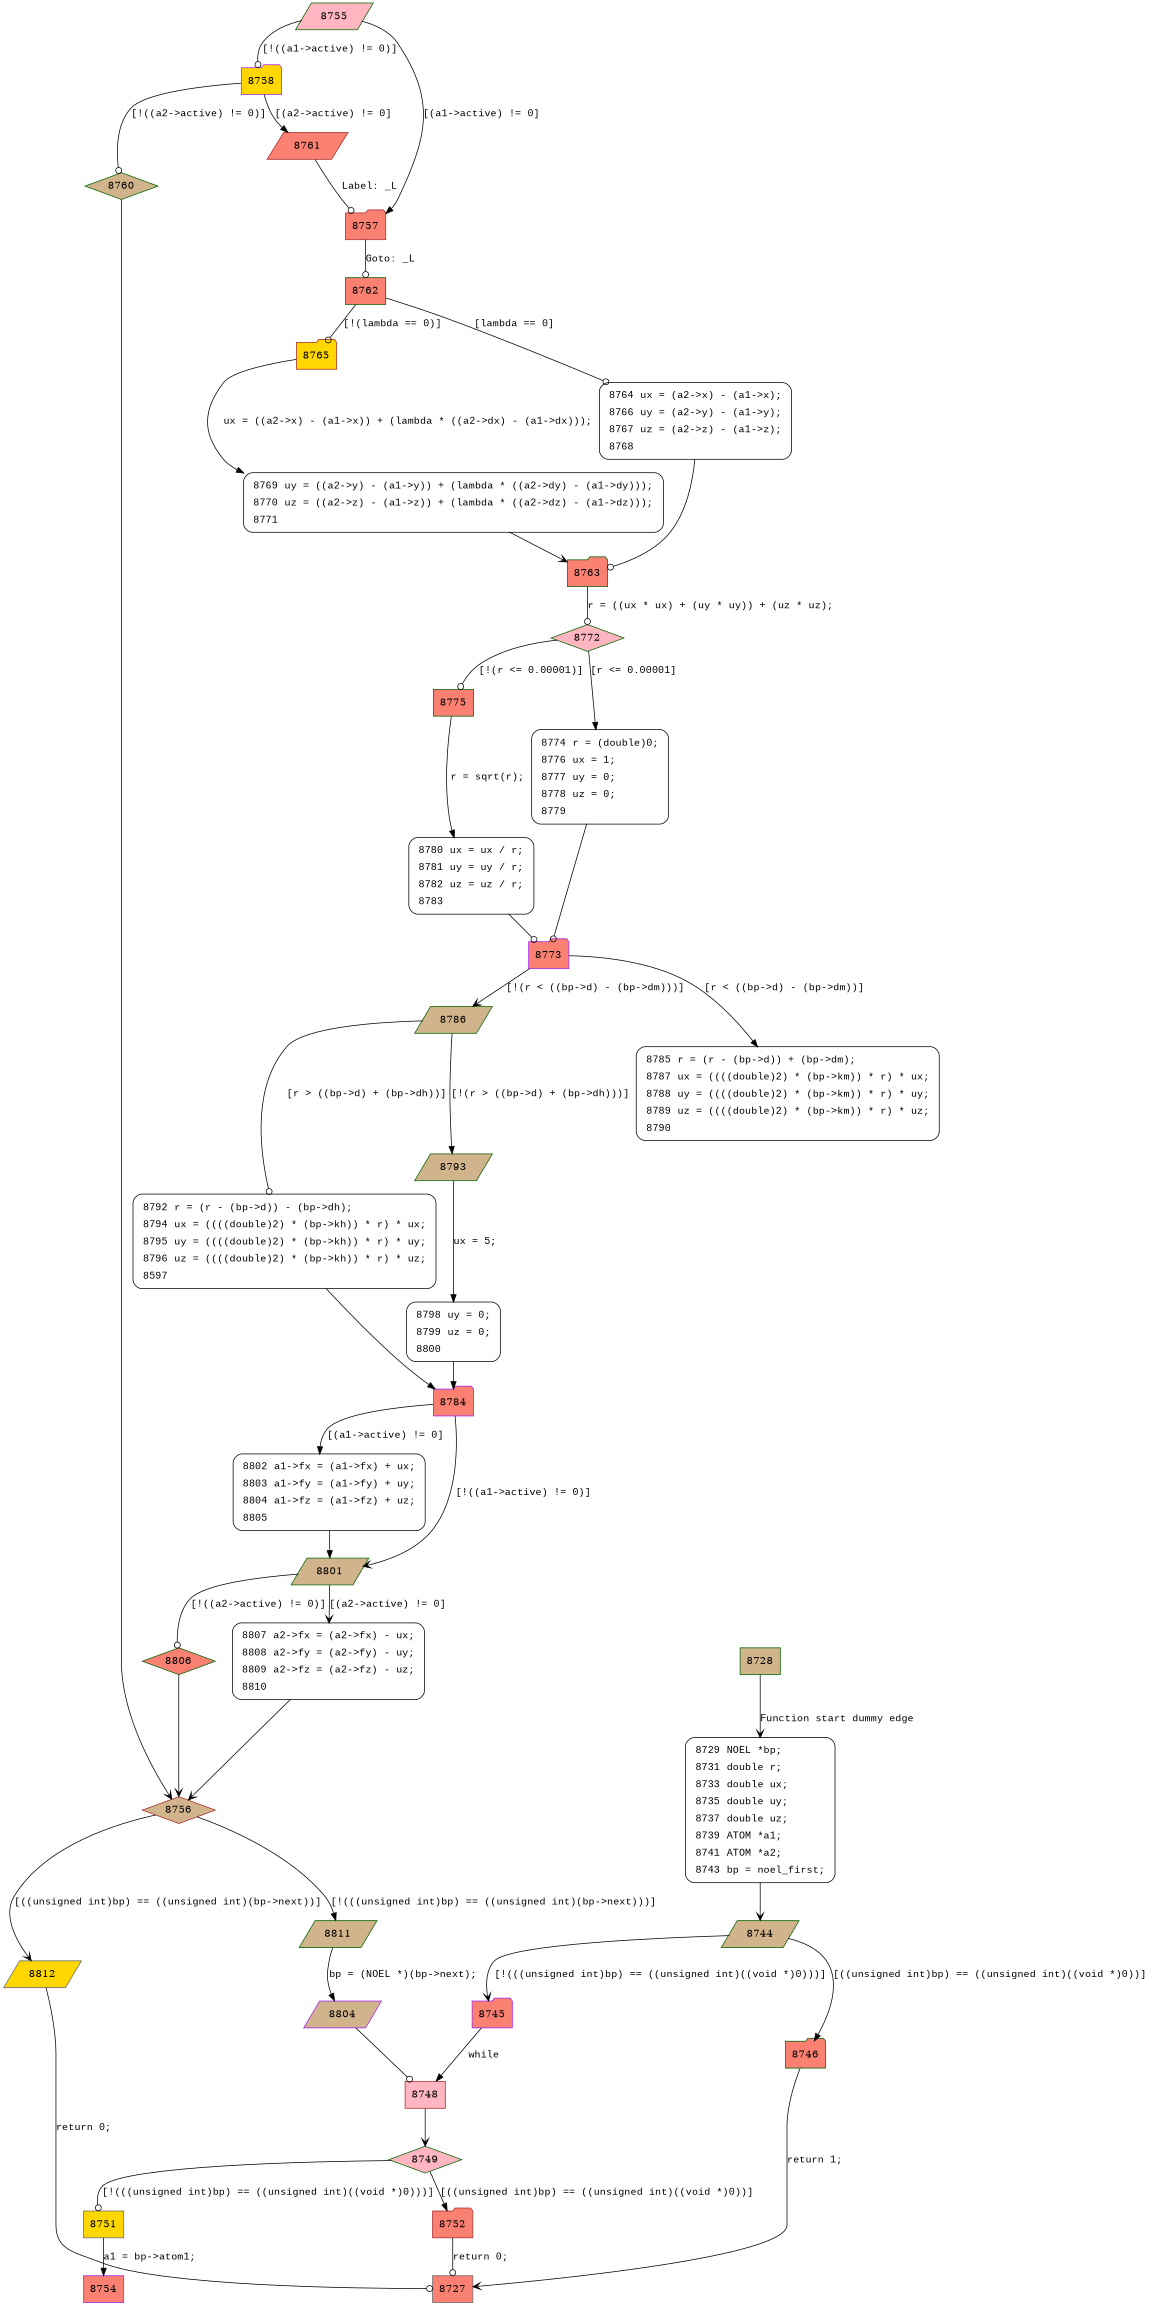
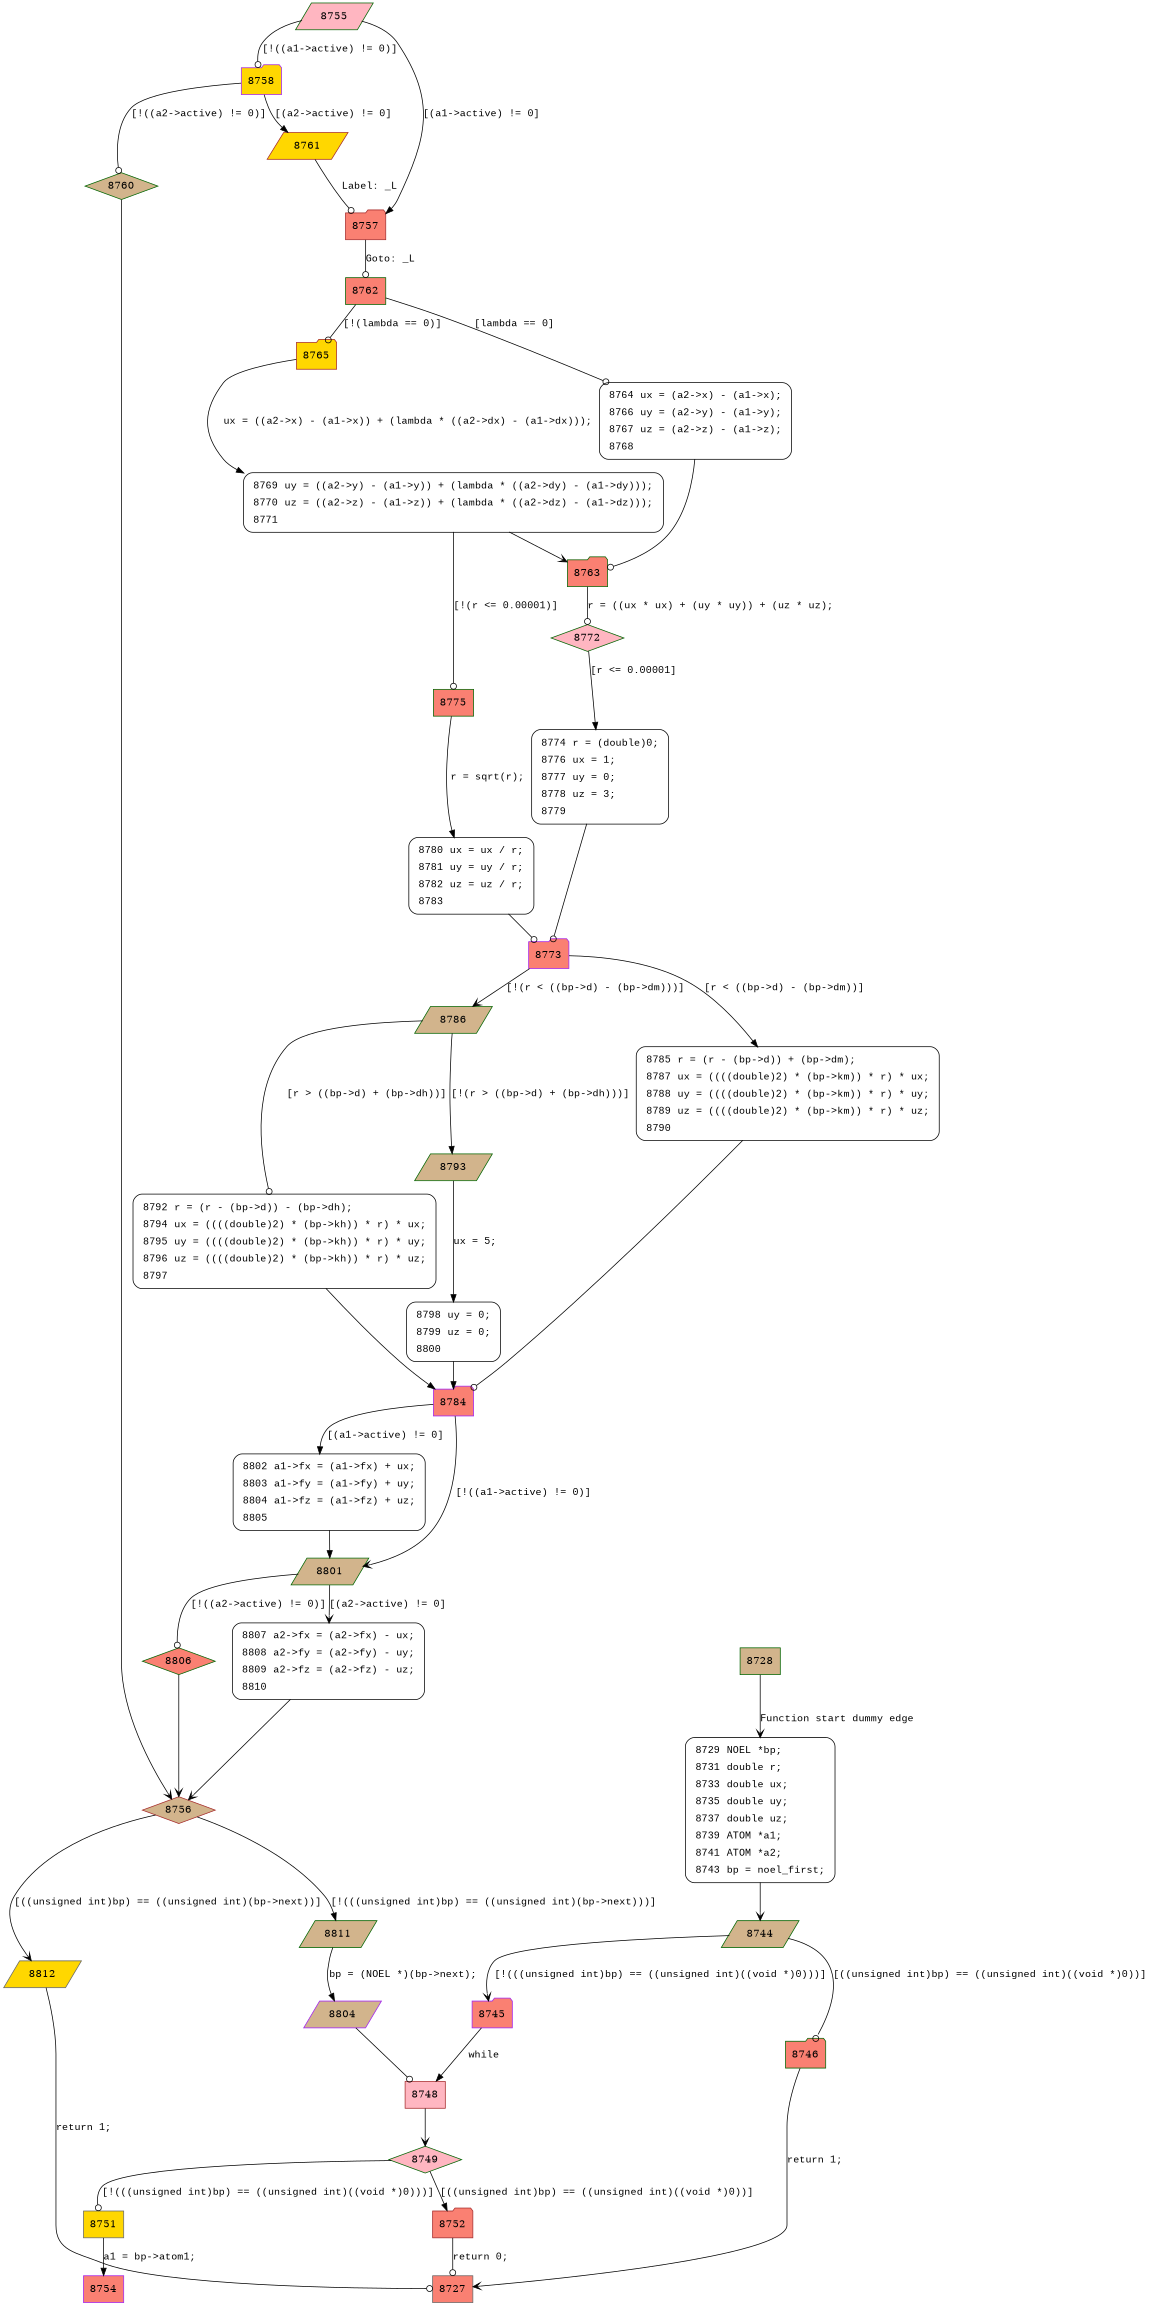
  digraph {
    node [color=darkgreen fillcolor=salmon shape=Mrecord style=filled]
    edge [arrowhead=normal fontname="Courier New"]
    8728 [fillcolor=tan shape=box]
    n2 [fillcolor=white fontname="Courier New" label=<<table border="0" cellborder="0" cellpadding="3" bgcolor="white"><tr><td align="right">8729</td><td align="left">NOEL *bp;</td></tr><tr><td align="right">8731</td><td align="left">double r;</td></tr><tr><td align="right">8733</td><td align="left">double ux;</td></tr><tr><td align="right">8735</td><td align="left">double uy;</td></tr><tr><td align="right">8737</td><td align="left">double uz;</td></tr><tr><td align="right">8739</td><td align="left">ATOM *a1;</td></tr><tr><td align="right">8741</td><td align="left">ATOM *a2;</td></tr><tr><td align="right">8743</td><td align="left">bp = noel_first;</td></tr></table>> penwidth=1 style="filled,bold" color=""]
    8744 [fillcolor=tan shape=parallelogram]
    8745 [color=purple shape=folder]
    8746 [shape=folder]
    8748 [color=brown fillcolor=lightpink shape=box]
    8727 [color=gray40 shape=box]
    8749 [fillcolor=lightpink shape=diamond]
    8751 [color=gray40 fillcolor=gold shape=box]
    8752 [color=brown shape=folder]
    8754 [color=purple shape=box]
    8755 [fillcolor=lightpink shape=parallelogram]
    8758 [color=purple fillcolor=gold shape=folder]
    8757 [color=brown shape=folder]
    8760 [fillcolor=tan shape=diamond]
-   8761 [color=brown shape=parallelogram]
+   8761 [color=brown fillcolor=gold shape=parallelogram]
    8762 [shape=box]
    8756 [color=brown fillcolor=tan shape=diamond]
    8765 [color=brown fillcolor=gold shape=folder]
    n20 [fillcolor=white fontname="Courier New" label=<<table border="0" cellborder="0" cellpadding="3" bgcolor="white"><tr><td align="right">8764</td><td align="left">ux = (a2-&gt;x) - (a1-&gt;x);</td></tr><tr><td align="right">8766</td><td align="left">uy = (a2-&gt;y) - (a1-&gt;y);</td></tr><tr><td align="right">8767</td><td align="left">uz = (a2-&gt;z) - (a1-&gt;z);</td></tr><tr><td align="right">8768</td><td align="left"></td></tr></table>> penwidth=1 style="filled,bold" color=""]
    n21 [fillcolor=white fontname="Courier New" label=<<table border="0" cellborder="0" cellpadding="3" bgcolor="white"><tr><td align="right">8769</td><td align="left">uy = ((a2-&gt;y) - (a1-&gt;y)) + (lambda * ((a2-&gt;dy) - (a1-&gt;dy)));</td></tr><tr><td align="right">8770</td><td align="left">uz = ((a2-&gt;z) - (a1-&gt;z)) + (lambda * ((a2-&gt;dz) - (a1-&gt;dz)));</td></tr><tr><td align="right">8771</td><td align="left"></td></tr></table>> penwidth=1 style="filled,bold" color=""]
    8763 [shape=folder]
    8772 [fillcolor=lightpink shape=diamond]
    8775 [shape=box]
-   n25 [fillcolor=white fontname="Courier New" label=<<table border="0" cellborder="0" cellpadding="3" bgcolor="white"><tr><td align="right">8774</td><td align="left">r = (double)0;</td></tr><tr><td align="right">8776</td><td align="left">ux = 1;</td></tr><tr><td align="right">8777</td><td align="left">uy = 0;</td></tr><tr><td align="right">8778</td><td align="left">uz = 0;</td></tr><tr><td align="right">8779</td><td align="left"></td></tr></table>> penwidth=1 style="filled,bold" color=""]
+   n25 [fillcolor=white fontname="Courier New" label=<<table border="0" cellborder="0" cellpadding="3" bgcolor="white"><tr><td align="right">8774</td><td align="left">r = (double)0;</td></tr><tr><td align="right">8776</td><td align="left">ux = 1;</td></tr><tr><td align="right">8777</td><td align="left">uy = 0;</td></tr><tr><td align="right">8778</td><td align="left">uz = 3;</td></tr><tr><td align="right">8779</td><td align="left"></td></tr></table>> penwidth=1 style="filled,bold" color=""]
    n26 [fillcolor=white fontname="Courier New" label=<<table border="0" cellborder="0" cellpadding="3" bgcolor="white"><tr><td align="right">8780</td><td align="left">ux = ux / r;</td></tr><tr><td align="right">8781</td><td align="left">uy = uy / r;</td></tr><tr><td align="right">8782</td><td align="left">uz = uz / r;</td></tr><tr><td align="right">8783</td><td align="left"></td></tr></table>> penwidth=1 style="filled,bold" color=""]
    8773 [color=purple shape=folder]
    8786 [fillcolor=tan shape=parallelogram]
    n29 [fillcolor=white fontname="Courier New" label=<<table border="0" cellborder="0" cellpadding="3" bgcolor="white"><tr><td align="right">8785</td><td align="left">r = (r - (bp-&gt;d)) + (bp-&gt;dm);</td></tr><tr><td align="right">8787</td><td align="left">ux = ((((double)2) * (bp-&gt;km)) * r) * ux;</td></tr><tr><td align="right">8788</td><td align="left">uy = ((((double)2) * (bp-&gt;km)) * r) * uy;</td></tr><tr><td align="right">8789</td><td align="left">uz = ((((double)2) * (bp-&gt;km)) * r) * uz;</td></tr><tr><td align="right">8790</td><td align="left"></td></tr></table>> penwidth=1 style="filled,bold" color=""]
    8793 [fillcolor=tan shape=parallelogram]
-   n31 [fillcolor=white fontname="Courier New" label=<<table border="0" cellborder="0" cellpadding="3" bgcolor="white"><tr><td align="right">8792</td><td align="left">r = (r - (bp-&gt;d)) - (bp-&gt;dh);</td></tr><tr><td align="right">8794</td><td align="left">ux = ((((double)2) * (bp-&gt;kh)) * r) * ux;</td></tr><tr><td align="right">8795</td><td align="left">uy = ((((double)2) * (bp-&gt;kh)) * r) * uy;</td></tr><tr><td align="right">8796</td><td align="left">uz = ((((double)2) * (bp-&gt;kh)) * r) * uz;</td></tr><tr><td align="right">8597</td><td align="left"></td></tr></table>> penwidth=1 style="filled,bold" color=""]
+   n31 [fillcolor=white fontname="Courier New" label=<<table border="0" cellborder="0" cellpadding="3" bgcolor="white"><tr><td align="right">8792</td><td align="left">r = (r - (bp-&gt;d)) - (bp-&gt;dh);</td></tr><tr><td align="right">8794</td><td align="left">ux = ((((double)2) * (bp-&gt;kh)) * r) * ux;</td></tr><tr><td align="right">8795</td><td align="left">uy = ((((double)2) * (bp-&gt;kh)) * r) * uy;</td></tr><tr><td align="right">8796</td><td align="left">uz = ((((double)2) * (bp-&gt;kh)) * r) * uz;</td></tr><tr><td align="right">8797</td><td align="left"></td></tr></table>> penwidth=1 style="filled,bold" color=""]
    8784 [color=purple shape=folder]
    n33 [fillcolor=white fontname="Courier New" label=<<table border="0" cellborder="0" cellpadding="3" bgcolor="white"><tr><td align="right">8798</td><td align="left">uy = 0;</td></tr><tr><td align="right">8799</td><td align="left">uz = 0;</td></tr><tr><td align="right">8800</td><td align="left"></td></tr></table>> penwidth=1 style="filled,bold" color=""]
    8801 [fillcolor=tan shape=parallelogram]
    n35 [fillcolor=white fontname="Courier New" label=<<table border="0" cellborder="0" cellpadding="3" bgcolor="white"><tr><td align="right">8802</td><td align="left">a1-&gt;fx = (a1-&gt;fx) + ux;</td></tr><tr><td align="right">8803</td><td align="left">a1-&gt;fy = (a1-&gt;fy) + uy;</td></tr><tr><td align="right">8804</td><td align="left">a1-&gt;fz = (a1-&gt;fz) + uz;</td></tr><tr><td align="right">8805</td><td align="left"></td></tr></table>> penwidth=1 style="filled,bold" color=""]
    8806 [shape=diamond]
    n37 [fillcolor=white fontname="Courier New" label=<<table border="0" cellborder="0" cellpadding="3" bgcolor="white"><tr><td align="right">8807</td><td align="left">a2-&gt;fx = (a2-&gt;fx) - ux;</td></tr><tr><td align="right">8808</td><td align="left">a2-&gt;fy = (a2-&gt;fy) - uy;</td></tr><tr><td align="right">8809</td><td align="left">a2-&gt;fz = (a2-&gt;fz) - uz;</td></tr><tr><td align="right">8810</td><td align="left"></td></tr></table>> penwidth=1 style="filled,bold" color=""]
    8811 [fillcolor=tan shape=parallelogram]
    8812 [color=gray40 fillcolor=gold shape=parallelogram]
    n40 [color=purple fillcolor=tan label=8804 shape=parallelogram]
    8728 -> n2 [arrowhead=vee label="Function start dummy edge"]
    n2 -> 8744 [arrowhead=vee fontname=""]
    8744 -> 8745 [arrowhead=vee label="[!(((unsigned int)bp) == ((unsigned int)((void *)0)))]"]
-   8744 -> 8746 [label="[((unsigned int)bp) == ((unsigned int)((void *)0))]"]
+   8744 -> 8746 [arrowhead=odot label="[((unsigned int)bp) == ((unsigned int)((void *)0))]"]
    8745 -> 8748 [label=while]
    8746 -> 8727 [arrowhead=vee label="return 1;"]
    8748 -> 8749 [arrowhead=vee]
    8749 -> 8751 [arrowhead=odot label="[!(((unsigned int)bp) == ((unsigned int)((void *)0)))]"]
    8749 -> 8752 [label="[((unsigned int)bp) == ((unsigned int)((void *)0))]"]
    8751 -> 8754 [label="a1 = bp->atom1;"]
    8752 -> 8727 [arrowhead=odot label="return 0;"]
    8755 -> 8758 [arrowhead=odot label="[!((a1->active) != 0)]"]
    8755 -> 8757 [label="[(a1->active) != 0]"]
    8758 -> 8760 [arrowhead=odot label="[!((a2->active) != 0)]"]
    8758 -> 8761 [label="[(a2->active) != 0]"]
    8757 -> 8762 [arrowhead=odot label="Goto: _L"]
    8760 -> 8756 [arrowhead=vee]
    8761 -> 8757 [arrowhead=odot label="Label: _L"]
    8762 -> 8765 [arrowhead=odot label="[!(lambda == 0)]"]
    8762 -> n20 [arrowhead=odot label="[lambda == 0]"]
    8756 -> 8811 [label="[!(((unsigned int)bp) == ((unsigned int)(bp->next)))]"]
    8756 -> 8812 [arrowhead=vee label="[((unsigned int)bp) == ((unsigned int)(bp->next))]"]
    8765 -> n21 [label="ux = ((a2->x) - (a1->x)) + (lambda * ((a2->dx) - (a1->dx)));"]
    n20 -> 8763 [arrowhead=odot fontname=""]
    n21 -> 8763 [arrowhead=vee fontname=""]
    8763 -> 8772 [arrowhead=odot label="r = ((ux * ux) + (uy * uy)) + (uz * uz);"]
-   8772 -> 8775 [arrowhead=odot label="[!(r <= 0.00001)]"]
+   n21 -> 8775 [arrowhead=odot label="[!(r <= 0.00001)]"]
    8772 -> n25 [label="[r <= 0.00001]"]
    8775 -> n26 [label="r = sqrt(r);"]
    n25 -> 8773 [arrowhead=odot fontname=""]
    n26 -> 8773 [arrowhead=odot fontname=""]
    8773 -> 8786 [arrowhead=vee label="[!(r < ((bp->d) - (bp->dm)))]"]
    8773 -> n29 [label="[r < ((bp->d) - (bp->dm))]"]
    8786 -> 8793 [label="[!(r > ((bp->d) + (bp->dh)))]"]
    8786 -> n31 [arrowhead=odot label="[r > ((bp->d) + (bp->dh))]"]
+   n29 -> 8784 [arrowhead=odot fontname=""]
    8793 -> n33 [label="ux = 5;"]
    n31 -> 8784 [fontname=""]
    8784 -> 8801 [arrowhead=vee label="[!((a1->active) != 0)]"]
    8784 -> n35 [label="[(a1->active) != 0]"]
    n33 -> 8784 [fontname=""]
    8801 -> 8806 [arrowhead=odot label="[!((a2->active) != 0)]"]
    8801 -> n37 [arrowhead=vee label="[(a2->active) != 0]"]
    n35 -> 8801 [fontname=""]
    8806 -> 8756 [arrowhead=vee]
    n37 -> 8756 [arrowhead=vee fontname=""]
    8811 -> n40 [label="bp = (NOEL *)(bp->next);"]
-   8812 -> 8727 [arrowhead=odot label="return 0;"]
+   8812 -> 8727 [arrowhead=odot label="return 1;"]
    n40 -> 8748 [arrowhead=odot]
  }
